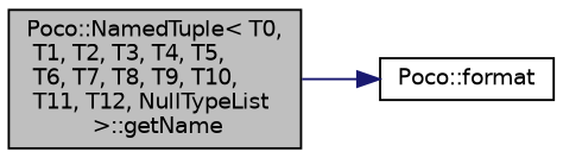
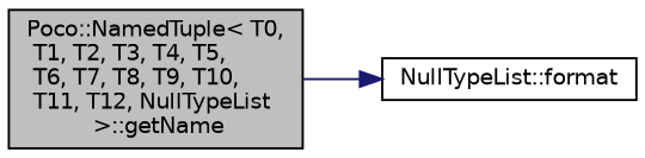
  digraph {
    rankdir=LR
    node [color=black fontname=Helvetica fontsize=10 shape=record style=filled]
    n1 [fillcolor=grey75 fontcolor=black height=0.2 label="Poco::NamedTuple\< T0,\l T1, T2, T3, T4, T5,\l T6, T7, T8, T9, T10,\l T11, T12, NullTypeList\l \>::getName" width=0.4]
-   n2 [fillcolor=white height=0.2 label="Poco::format" width=0.4]
+   n2 [fillcolor=white height=0.2 label="NullTypeList::format" width=0.4]
    n1 -> n2 [color=midnightblue fontname=Helvetica fontsize=10 labelfontname=Helvetica labelfontsize=10 style=solid]
  }
